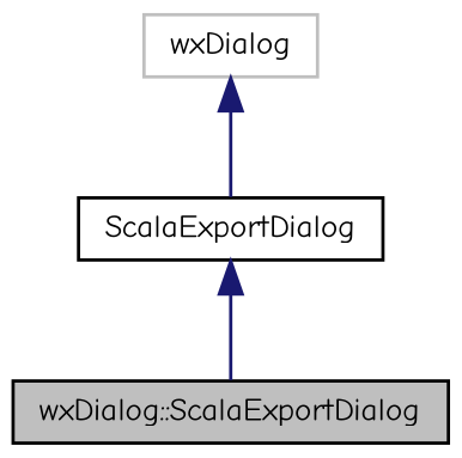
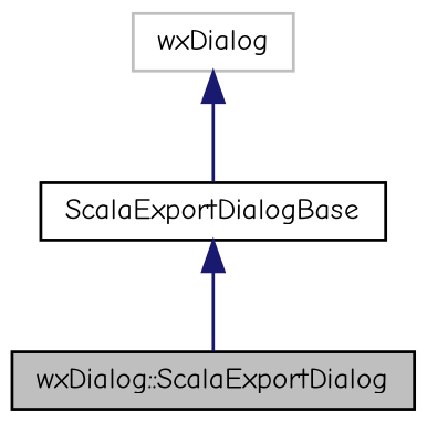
  digraph {
    fontname="Comic Neue"
    node [color=black fillcolor=white fontname="Comic Neue" fontsize=10 shape=record style=filled]
    edge [color=midnightblue dir=back fontname="Comic Neue" fontsize=10 labelfontname=Sans labelfontsize=10 style=solid]
    n1 [fillcolor=grey75 fontcolor=black height=0.2 label="wxDialog::ScalaExportDialog" width=0.4]
-   n2 [height=0.2 label=ScalaExportDialog width=0.4]
+   n2 [height=0.2 label=ScalaExportDialogBase width=0.4]
    n3 [color=grey75 height=0.2 label=wxDialog width=0.4]
    n2 -> n1
    n3 -> n2
  }
